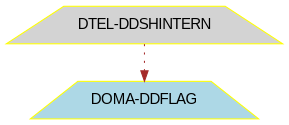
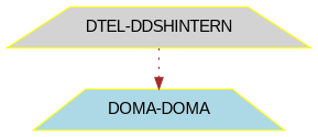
  digraph {
    fontname="Liberation Sans"
    node [color=yellow shape=trapezium style=filled fontname="Liberation Sans"]
    "DTEL-DDSHINTERN" [fillcolor=lightgrey]
-   "DOMA-DDFLAG" [fillcolor=lightblue]
+   "DOMA-DDFLAG" [fillcolor=lightblue label="DOMA-DOMA"]
    "DTEL-DDSHINTERN" -> "DOMA-DDFLAG" [color=brown style=dotted fontname="Liberation Sans"]
  }
